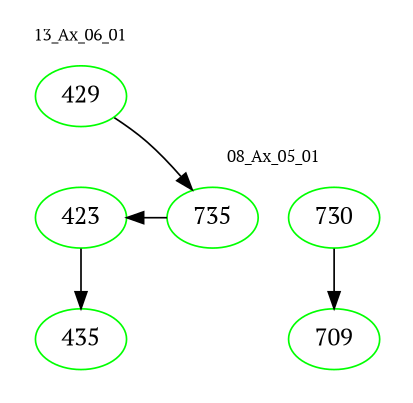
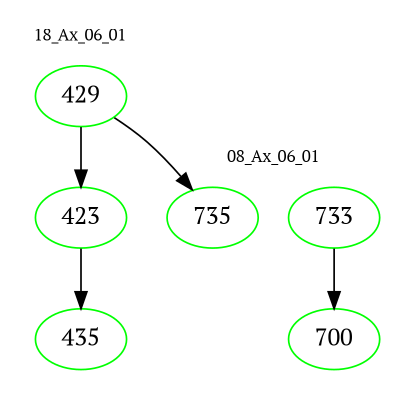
  digraph {
    fontname="PT Serif"
    node [color=green fontname="PT Serif"]
    edge [color=black fontname="PT Serif"]
-   n1 [label=730]
-   n2 [label=709]
+   n1 [label=733]
+   n2 [label=700]
    n3 [label=735]
    n4 [label=429]
    n5 [label=423]
    n6 [label=435]
    subgraph cluster_1 {
      color=white
      fontsize=10
-     label="08_Ax_05_01"
+     label="08_Ax_06_01"
      n1
      n2
      n3
    }
    subgraph cluster_2 {
      color=white
      fontsize=10
-     label="13_Ax_06_01"
+     label="18_Ax_06_01"
      n4
      n5
      n6
    }
    n1 -> n2
    n4 -> n3
-   n3 -> n5
+   n4 -> n5
    n5 -> n6
  }
